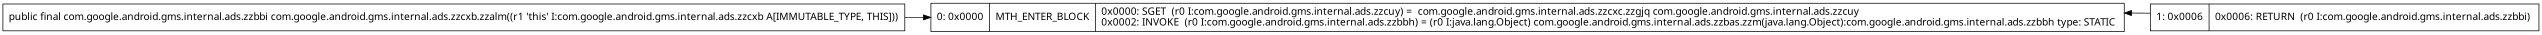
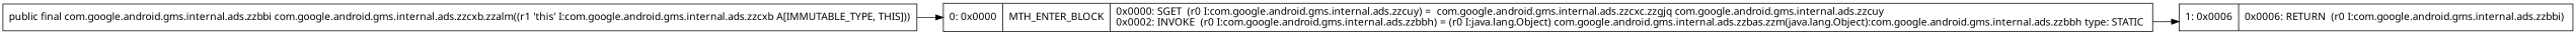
  digraph {
    rankdir=LR
    fontname="Noto Sans"
    node [shape=record fontname="Noto Sans"]
    edge [fontname="Noto Sans"]
    n1 [label="{0\:\ 0x0000|MTH_ENTER_BLOCK\l|0x0000: SGET  (r0 I:com.google.android.gms.internal.ads.zzcuy) =  com.google.android.gms.internal.ads.zzcxc.zzgjq com.google.android.gms.internal.ads.zzcuy \l0x0002: INVOKE  (r0 I:com.google.android.gms.internal.ads.zzbbh) = (r0 I:java.lang.Object) com.google.android.gms.internal.ads.zzbas.zzm(java.lang.Object):com.google.android.gms.internal.ads.zzbbh type: STATIC \l}"]
    n2 [label="{1\:\ 0x0006|0x0006: RETURN  (r0 I:com.google.android.gms.internal.ads.zzbbi) \l}"]
    n3 [label="{public final com.google.android.gms.internal.ads.zzbbi com.google.android.gms.internal.ads.zzcxb.zzalm((r1 'this' I:com.google.android.gms.internal.ads.zzcxb A[IMMUTABLE_TYPE, THIS])) }"]
-   n2 -> n1
+   n1 -> n2
    n3 -> n1
  }
